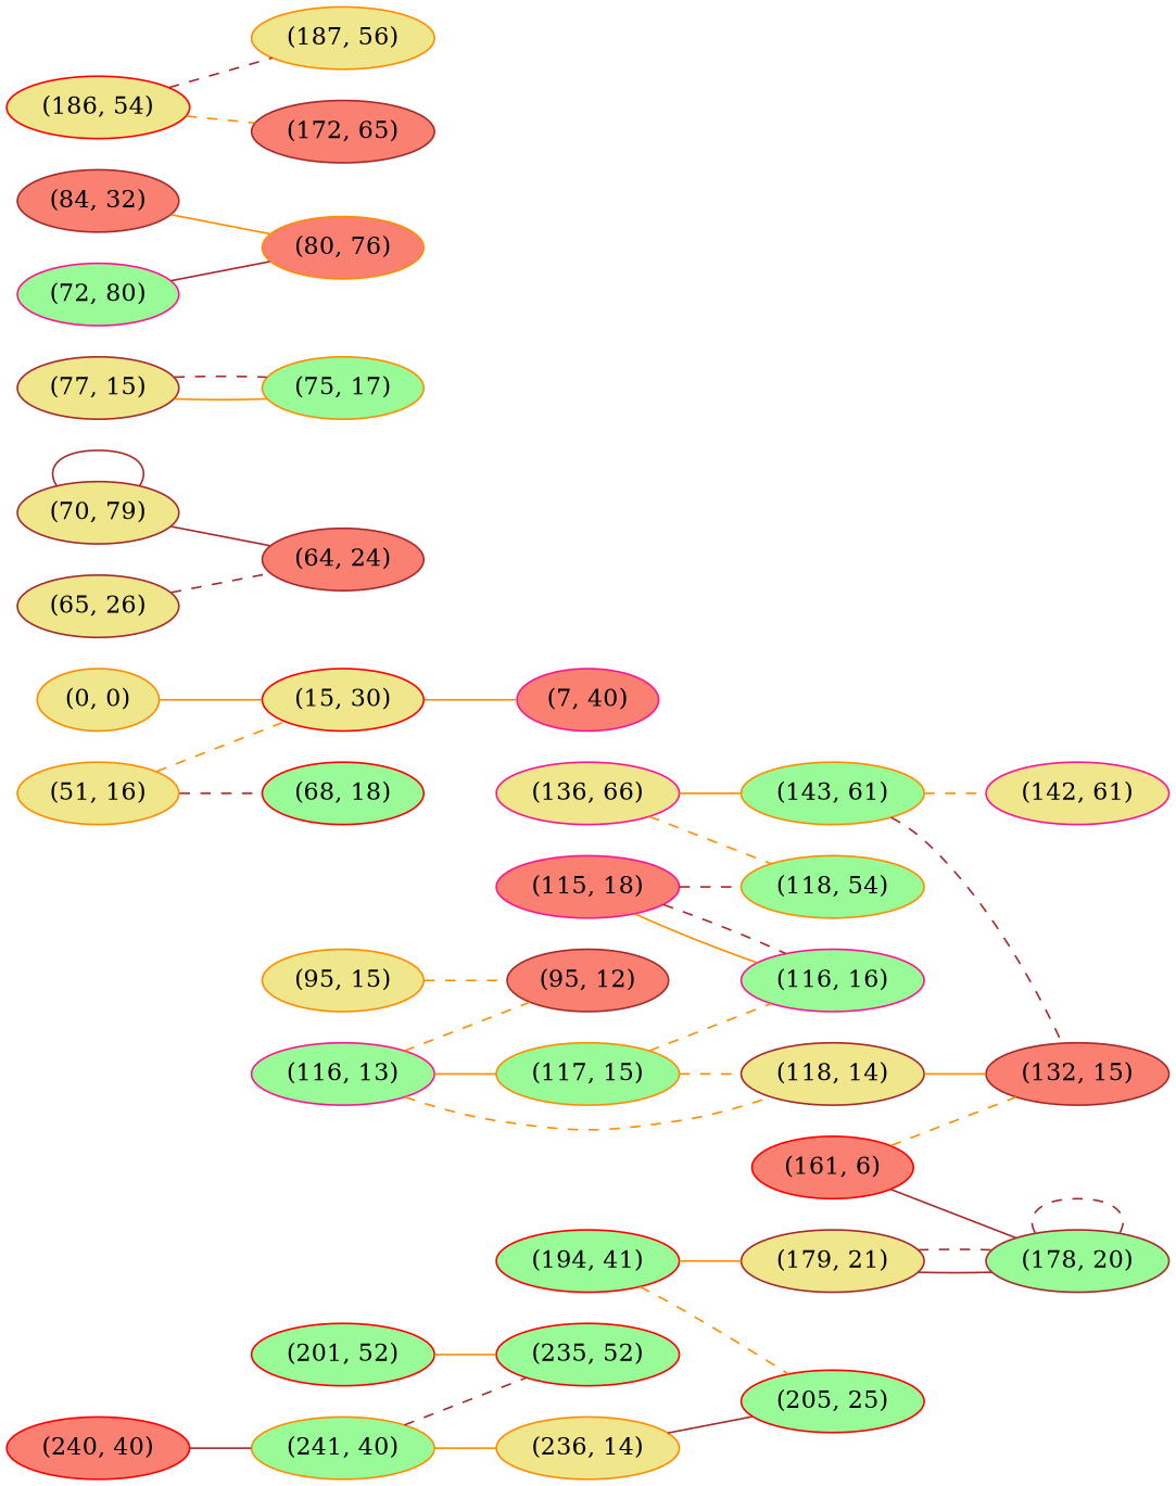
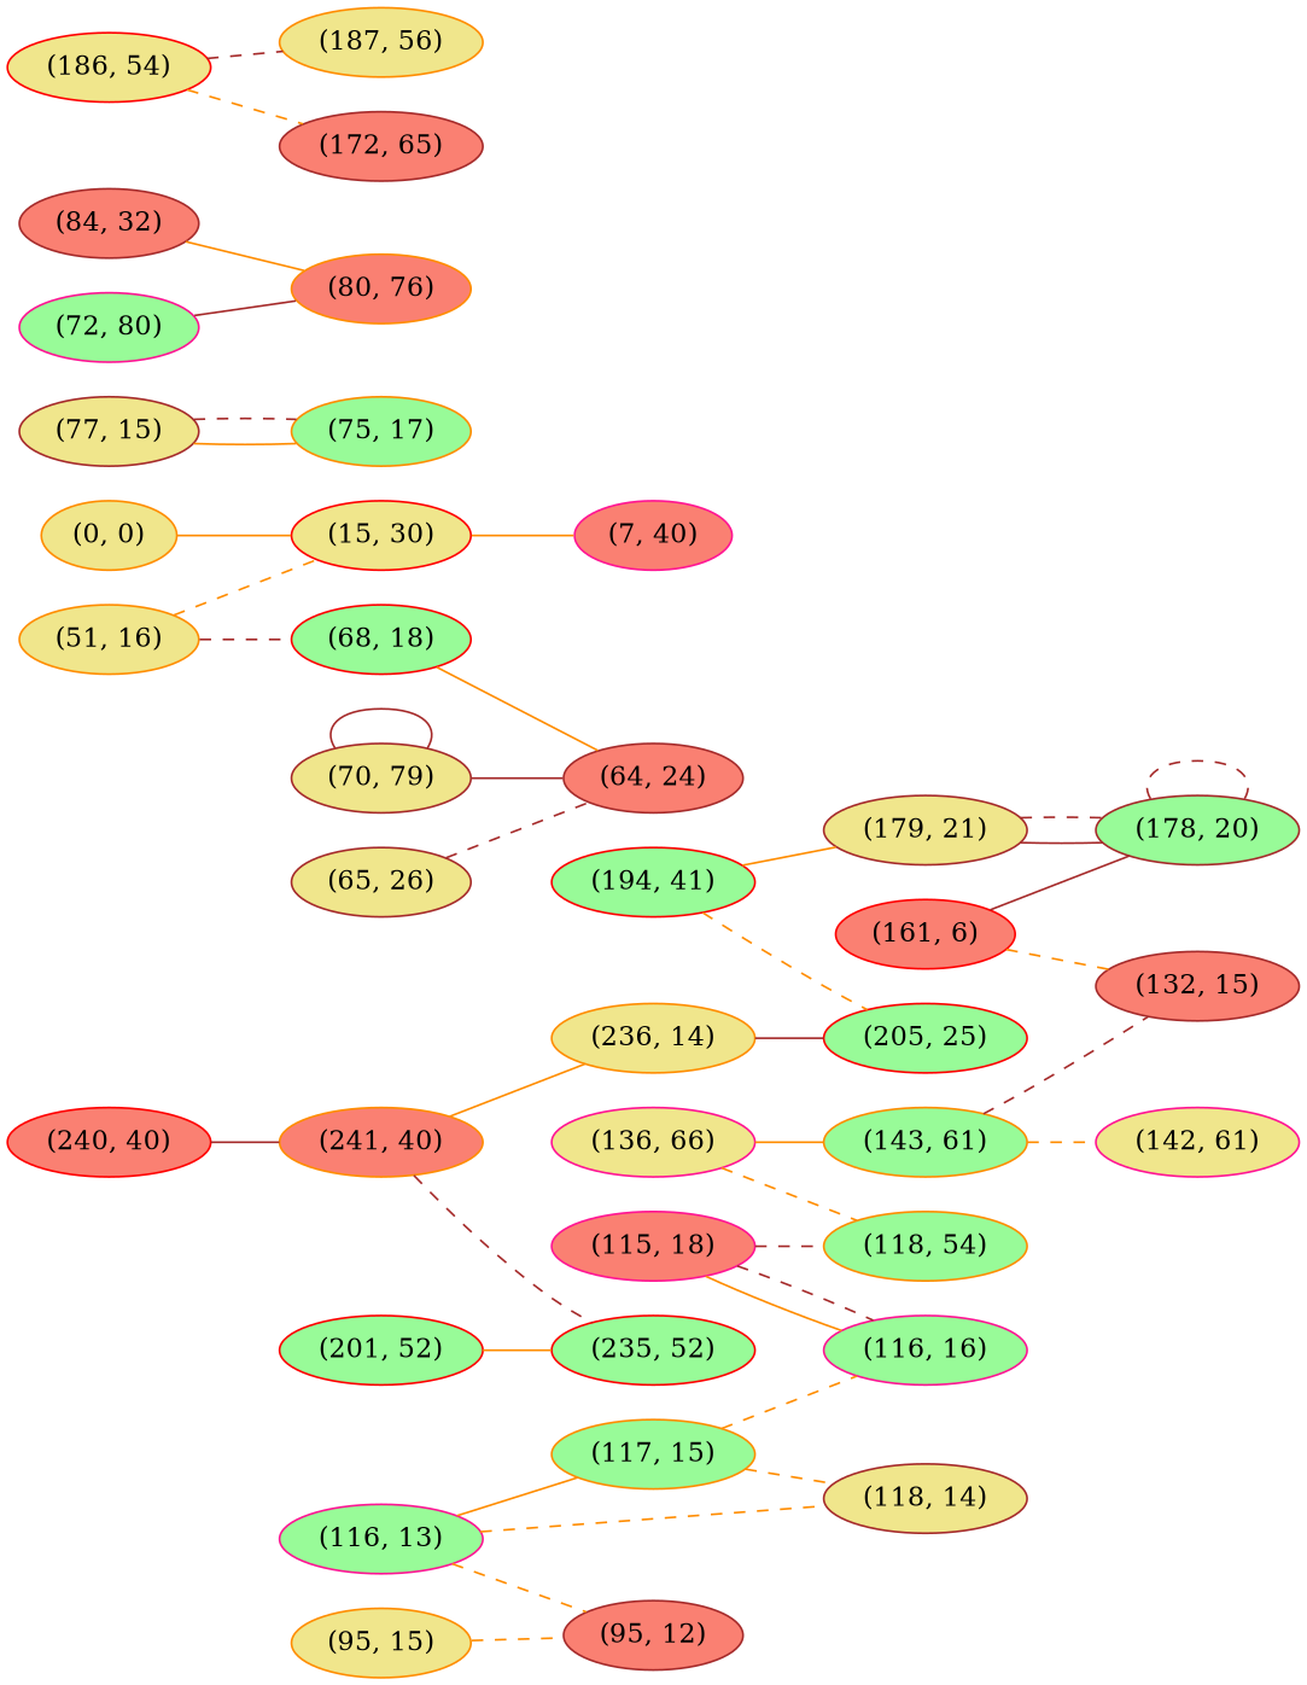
  graph {
    rankdir=LR
    node [color=darkorange fillcolor=khaki style=filled]
    edge [color=darkorange style=dashed weight=1]
    "(115, 18)" [color=deeppink fillcolor=salmon]
    "(118, 54)" [fillcolor=palegreen]
    "(116, 16)" [color=deeppink fillcolor=palegreen]
    "(240, 40)" [color=red fillcolor=salmon]
-   "(241, 40)" [fillcolor=palegreen]
+   "(241, 40)" [fillcolor=salmon]
    "(236, 14)"
    "(235, 52)" [color=red fillcolor=palegreen]
    "(136, 66)" [color=deeppink]
    "(143, 61)" [fillcolor=palegreen]
    "(142, 61)" [color=deeppink]
    "(132, 15)" [color=brown fillcolor=salmon]
    "(51, 16)"
    "(15, 30)" [color=red]
    "(68, 18)" [color=red fillcolor=palegreen]
    "(7, 40)" [color=deeppink fillcolor=salmon]
    "(64, 24)" [color=brown fillcolor=salmon]
    "(205, 25)" [color=red fillcolor=palegreen]
    "(77, 15)" [color=brown]
    "(75, 17)" [fillcolor=palegreen]
    "(95, 12)" [color=brown fillcolor=salmon]
    "(95, 15)"
    "(84, 32)" [color=brown fillcolor=salmon]
    "(80, 76)" [fillcolor=salmon]
    "(0, 0)"
    "(116, 13)" [color=deeppink fillcolor=palegreen]
    "(117, 15)" [fillcolor=palegreen]
    "(118, 14)" [color=brown]
    "(201, 52)" [color=red fillcolor=palegreen]
    "(186, 54)" [color=red]
    "(187, 56)"
    "(172, 65)" [color=brown fillcolor=salmon]
    "(161, 6)" [color=red fillcolor=salmon]
    "(178, 20)" [color=brown fillcolor=palegreen]
    "(194, 41)" [color=red fillcolor=palegreen]
    "(179, 21)" [color=brown]
    "(72, 80)" [color=deeppink fillcolor=palegreen]
    "(70, 79)" [color=brown]
    "(65, 26)" [color=brown]
    "(115, 18)" -- "(118, 54)" [color=brown]
    "(115, 18)" -- "(116, 16)" [style=solid]
    "(115, 18)" -- "(116, 16)" [color=brown]
    "(240, 40)" -- "(241, 40)" [color=brown style=solid]
    "(241, 40)" -- "(236, 14)" [style=solid]
    "(241, 40)" -- "(235, 52)" [color=brown]
    "(236, 14)" -- "(205, 25)" [color=brown style=solid]
    "(136, 66)" -- "(118, 54)"
    "(136, 66)" -- "(143, 61)" [style=solid]
    "(143, 61)" -- "(142, 61)"
    "(143, 61)" -- "(132, 15)" [color=brown]
    "(51, 16)" -- "(15, 30)"
    "(51, 16)" -- "(68, 18)" [color=brown]
    "(15, 30)" -- "(7, 40)" [style=solid]
+   "(68, 18)" -- "(64, 24)" [style=solid]
    "(77, 15)" -- "(75, 17)" [style=solid]
    "(77, 15)" -- "(75, 17)" [color=brown]
    "(95, 15)" -- "(95, 12)"
    "(84, 32)" -- "(80, 76)" [style=solid]
    "(0, 0)" -- "(15, 30)" [style=solid weight=4]
    "(116, 13)" -- "(95, 12)"
    "(116, 13)" -- "(117, 15)" [style=solid]
    "(116, 13)" -- "(118, 14)"
    "(117, 15)" -- "(116, 16)"
    "(117, 15)" -- "(118, 14)"
-   "(118, 14)" -- "(132, 15)" [style=solid]
    "(201, 52)" -- "(235, 52)" [style=solid]
    "(186, 54)" -- "(187, 56)" [color=brown]
    "(186, 54)" -- "(172, 65)"
    "(161, 6)" -- "(132, 15)"
    "(161, 6)" -- "(178, 20)" [color=brown style=solid]
    "(178, 20)" -- "(178, 20)" [color=brown weight=2]
    "(194, 41)" -- "(205, 25)"
    "(194, 41)" -- "(179, 21)" [style=solid]
    "(179, 21)" -- "(178, 20)" [color=brown style=solid]
    "(179, 21)" -- "(178, 20)" [color=brown]
    "(72, 80)" -- "(80, 76)" [color=brown style=solid]
    "(70, 79)" -- "(64, 24)" [color=brown style=solid]
    "(70, 79)" -- "(70, 79)" [color=brown style=solid weight=2]
    "(65, 26)" -- "(64, 24)" [color=brown]
  }
